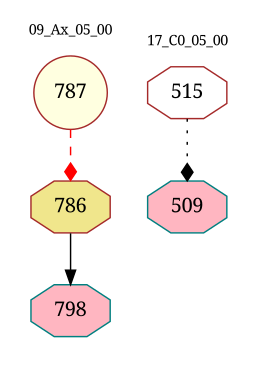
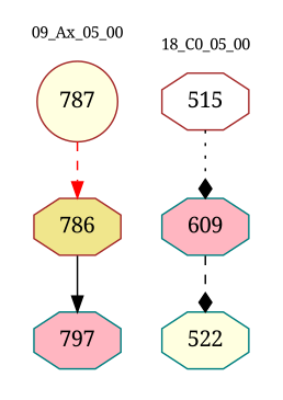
  digraph {
    fontname="Noto Serif"
    node [color=brown fillcolor=lightyellow fontname="Noto Serif" shape=octagon style=filled]
    edge [arrowhead=normal color=black fontname="Noto Serif" style=dashed]
    n1 [label=787 shape=circle]
    n2 [fillcolor=khaki label=786]
-   n3 [color=teal fillcolor=lightpink label=798]
+   n3 [color=teal fillcolor=lightpink label=797]
    n4 [fillcolor=white label=515]
-   n5 [color=teal fillcolor=lightpink label=509]
+   n5 [color=teal fillcolor=lightpink label=609]
+   n6 [color=teal label=522]
    subgraph cluster_1 {
      color=white
      fontsize=10
      label="09_Ax_05_00"
      n1
      n2
      n3
    }
    subgraph cluster_2 {
      color=white
      fontsize=10
-     label="17_C0_05_00"
+     label="18_C0_05_00"
      n4
      n5
+     n6
    }
-   n1 -> n2 [arrowhead=diamond color=red]
+   n1 -> n2 [color=red]
    n2 -> n3 [style=solid]
    n4 -> n5 [arrowhead=diamond style=dotted]
+   n5 -> n6 [arrowhead=diamond]
  }
